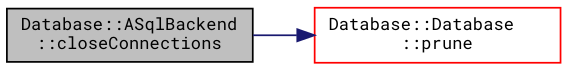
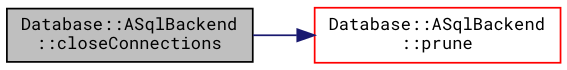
  digraph {
    rankdir=LR
    fontname="Roboto Mono"
    node [fontname="Roboto Mono" fontsize=10 shape=record style=filled]
    n1 [color=black fillcolor=grey75 fontcolor=black height=0.2 label="Database::ASqlBackend\l::closeConnections" width=0.4]
-   n2 [color=red fillcolor=white height=0.2 label="Database::Database\l::prune" width=0.4]
+   n2 [color=red fillcolor=white height=0.2 label="Database::ASqlBackend\l::prune" width=0.4]
    n1 -> n2 [color=midnightblue fontname="Roboto Mono" fontsize=10 labelfontname=Helvetica labelfontsize=10 style=solid]
  }
